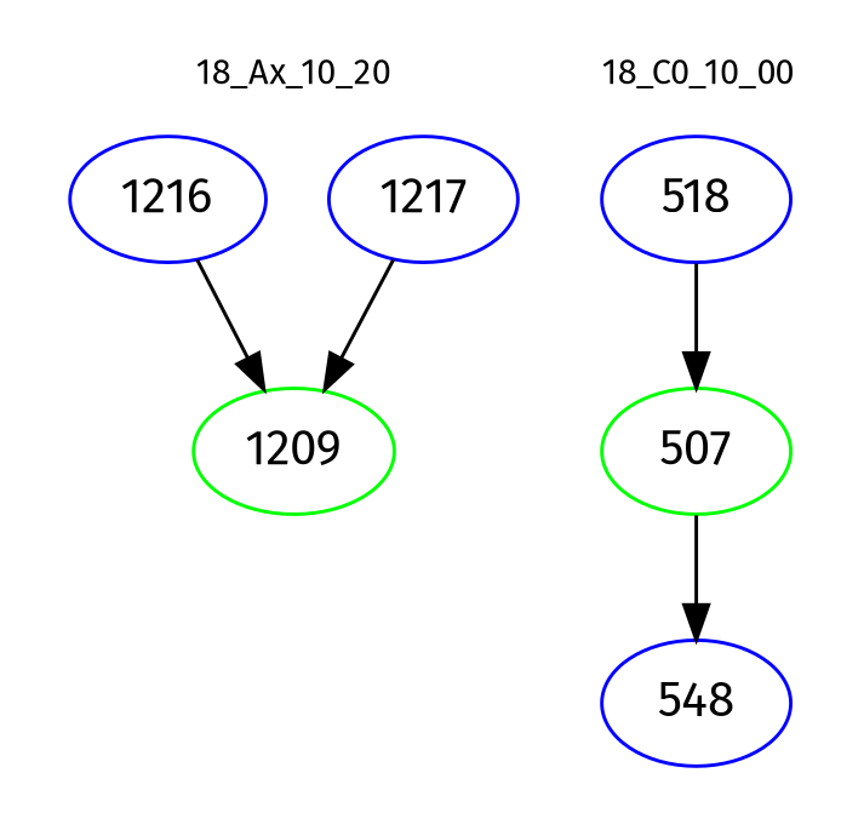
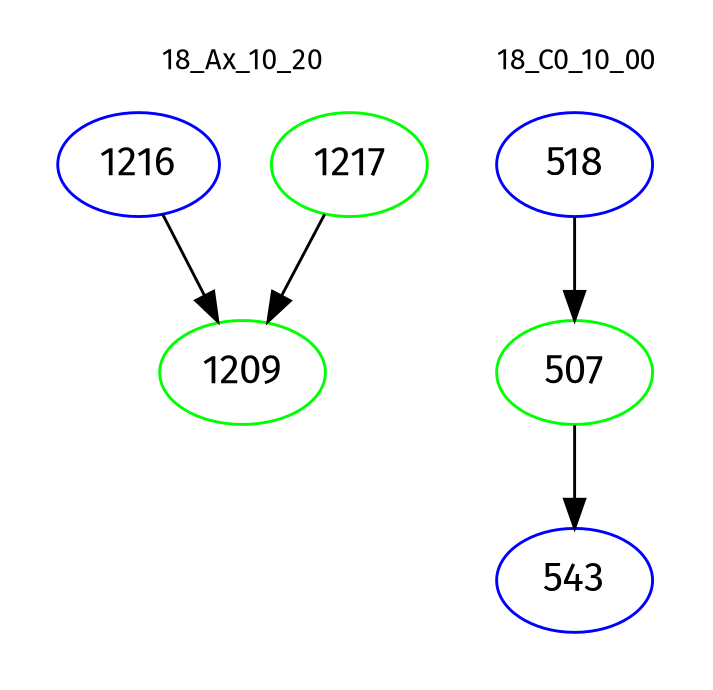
  digraph {
    fontname="Fira Sans"
    node [color=blue fontname="Fira Sans"]
    edge [color=black fontname="Fira Sans"]
-   n1 [label=1217]
+   n1 [color=green label=1217]
    n2 [color=green label=1209]
    n3 [label=1216]
    n4 [label=518]
    n5 [color=green label=507]
-   n6 [label=548]
+   n6 [label=543]
    subgraph cluster_1 {
      color=white
      fontsize=10
      label="18_Ax_10_20"
      n1
      n2
      n3
    }
    subgraph cluster_2 {
      color=white
      fontsize=10
      label="18_C0_10_00"
      n4
      n5
      n6
    }
    n1 -> n2
    n3 -> n2
    n4 -> n5
    n5 -> n6
  }
